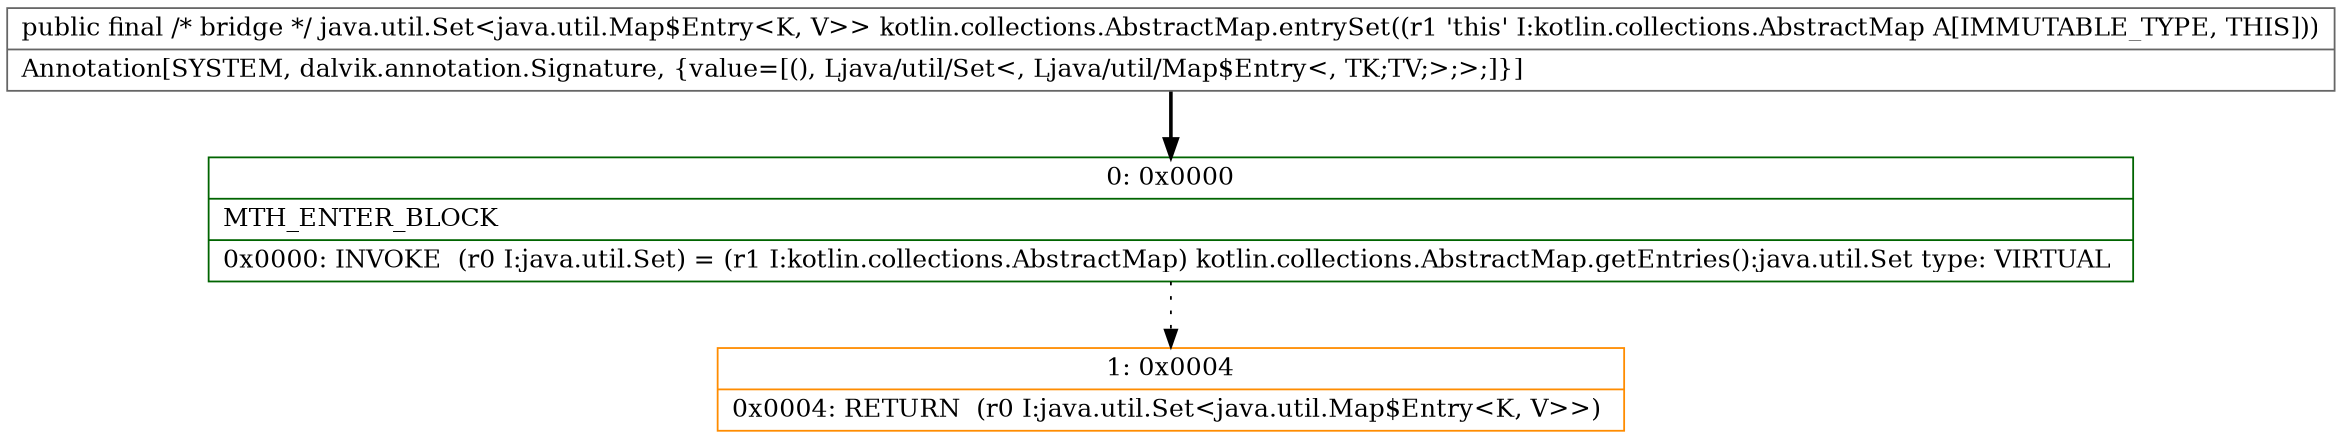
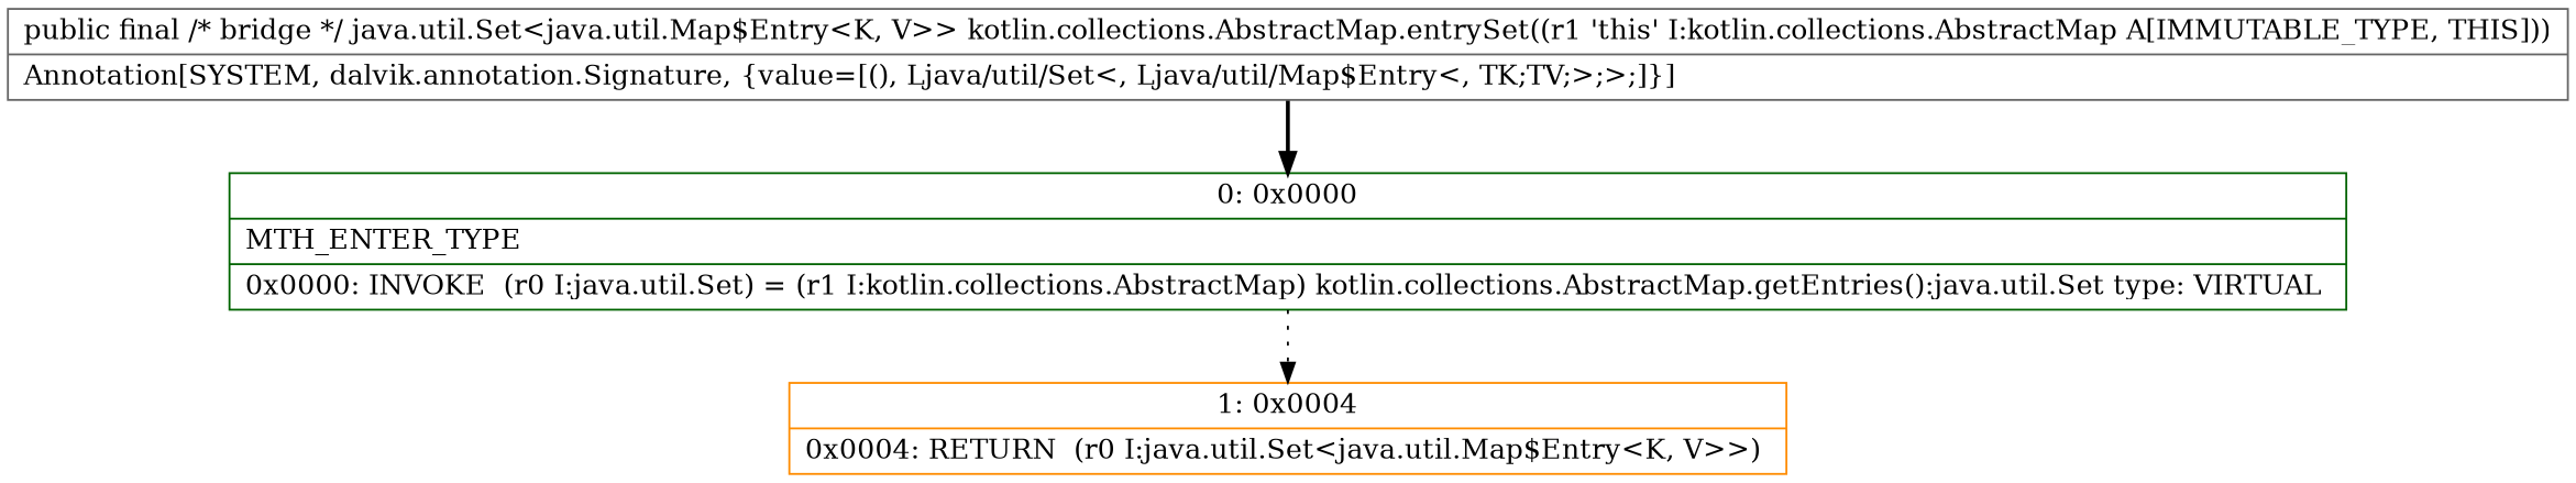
  digraph {
    node [shape=record]
-   n1 [label="{0\:\ 0x0000|MTH_ENTER_BLOCK\l|0x0000: INVOKE  (r0 I:java.util.Set) = (r1 I:kotlin.collections.AbstractMap) kotlin.collections.AbstractMap.getEntries():java.util.Set type: VIRTUAL \l}" color=darkgreen]
+   n1 [label="{0\:\ 0x0000|MTH_ENTER_TYPE\l|0x0000: INVOKE  (r0 I:java.util.Set) = (r1 I:kotlin.collections.AbstractMap) kotlin.collections.AbstractMap.getEntries():java.util.Set type: VIRTUAL \l}" color=darkgreen]
    n2 [label="{1\:\ 0x0004|0x0004: RETURN  (r0 I:java.util.Set\<java.util.Map$Entry\<K, V\>\>) \l}" color=darkorange]
    n3 [label="{public final \/* bridge *\/ java.util.Set\<java.util.Map$Entry\<K, V\>\> kotlin.collections.AbstractMap.entrySet((r1 'this' I:kotlin.collections.AbstractMap A[IMMUTABLE_TYPE, THIS]))  | Annotation[SYSTEM, dalvik.annotation.Signature, \{value=[(), Ljava\/util\/Set\<, Ljava\/util\/Map$Entry\<, TK;TV;\>;\>;]\}]\l}" color=gray40]
    n1 -> n2 [style=dotted]
    n3 -> n1 [style=bold]
  }
